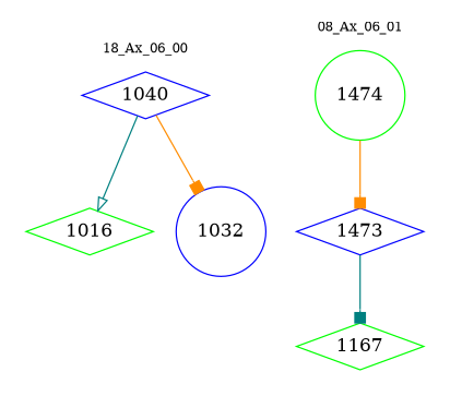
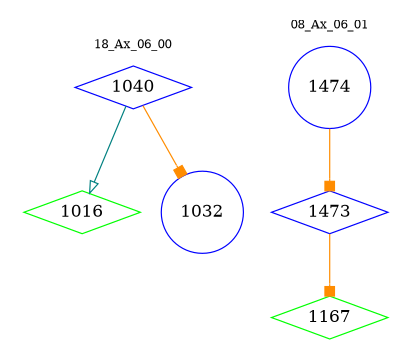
  digraph {
    node [color=blue shape=diamond]
    edge [arrowhead=box color=teal]
    n1 [label=1040]
    n2 [color=green label=1016]
    n3 [label=1032 shape=circle]
    n4 [label=1473]
    n5 [color=green label=1167]
-   n6 [color=green label=1474 shape=circle]
+   n6 [label=1474 shape=circle]
    subgraph cluster_1 {
      color=white
      fontsize=10
      label="18_Ax_06_00"
      n1
      n2
      n3
    }
    subgraph cluster_2 {
      color=white
      fontsize=10
      label="08_Ax_06_01"
      n4
      n5
      n6
    }
    n1 -> n2 [arrowhead=onormal]
    n1 -> n3 [color=darkorange]
-   n4 -> n5
+   n4 -> n5 [color=darkorange]
    n6 -> n4 [color=darkorange]
  }
